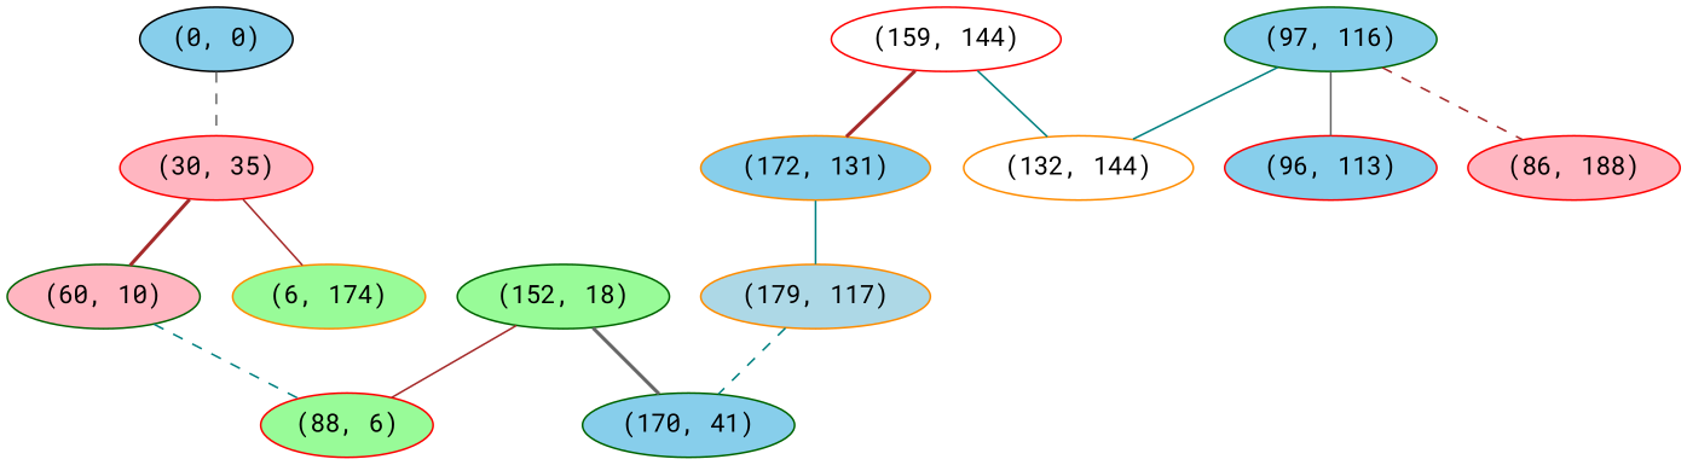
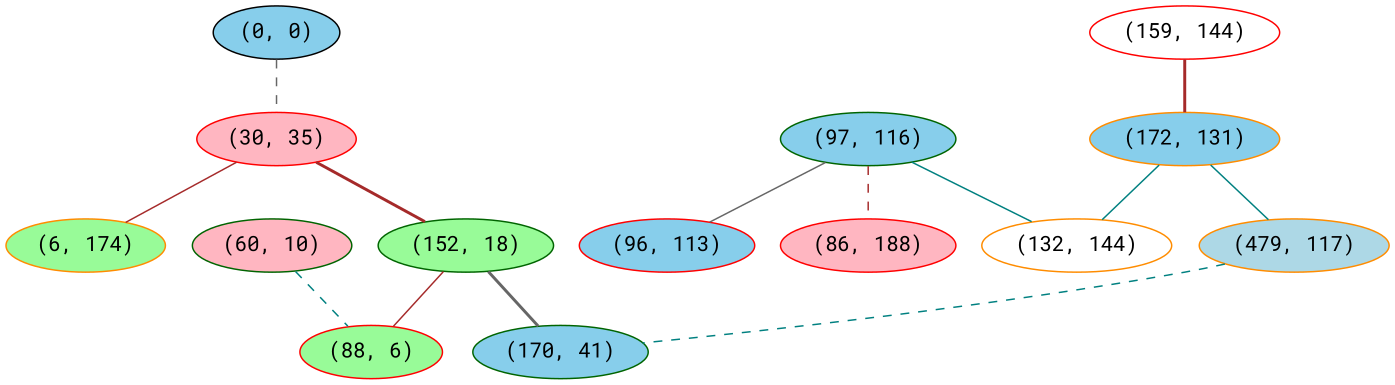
  graph {
    fontname="Roboto Mono"
    node [color=red fillcolor=skyblue fontname="Roboto Mono" style=filled]
    edge [color=brown fontname="Roboto Mono" style=solid weight=1]
    "(0, 0)" [color=black]
    "(30, 35)" [fillcolor=lightpink]
    "(60, 10)" [color=darkgreen fillcolor=lightpink]
    "(6, 174)" [color=darkorange fillcolor=palegreen]
    "(97, 116)" [color=darkgreen]
    "(96, 113)"
    "(132, 144)" [color=darkorange fillcolor=white]
    "(86, 188)" [fillcolor=lightpink]
    "(152, 18)" [color=darkgreen fillcolor=palegreen]
    n10 [fillcolor=palegreen label="(88, 6)"]
    "(170, 41)" [color=darkgreen]
    "(159, 144)" [fillcolor=white]
    "(172, 131)" [color=darkorange]
-   "(179, 117)" [color=darkorange fillcolor=lightblue]
+   "(179, 117)" [color=darkorange fillcolor=lightblue label="(479, 117)"]
    "(0, 0)" -- "(30, 35)" [color=gray40 style=dashed weight=4]
-   "(30, 35)" -- "(60, 10)" [style=bold]
+   "(30, 35)" -- "(152, 18)" [style=bold]
    "(30, 35)" -- "(6, 174)"
    "(60, 10)" -- n10 [color=teal style=dashed]
    "(97, 116)" -- "(96, 113)" [color=gray40]
    "(97, 116)" -- "(132, 144)" [color=teal]
    "(97, 116)" -- "(86, 188)" [style=dashed]
    "(152, 18)" -- n10
    "(152, 18)" -- "(170, 41)" [color=gray40 style=bold]
-   "(159, 144)" -- "(132, 144)" [color=teal]
+   "(172, 131)" -- "(132, 144)" [color=teal]
    "(159, 144)" -- "(172, 131)" [style=bold]
    "(172, 131)" -- "(179, 117)" [color=teal]
    "(179, 117)" -- "(170, 41)" [color=teal style=dashed]
  }
